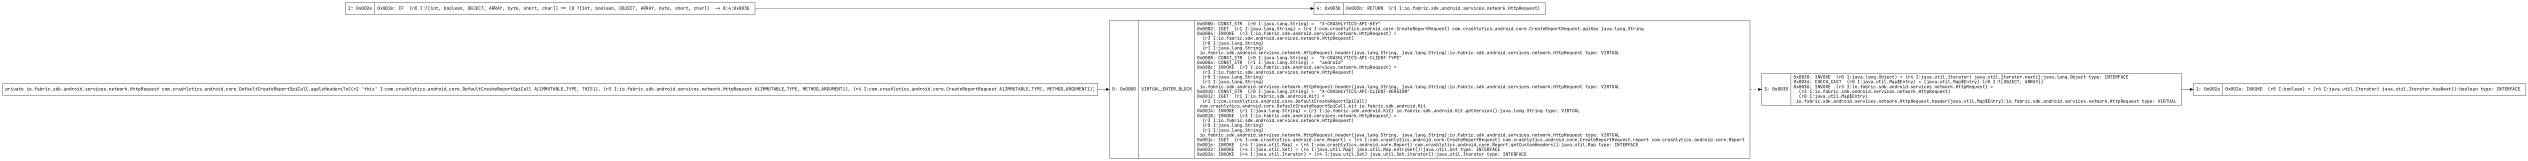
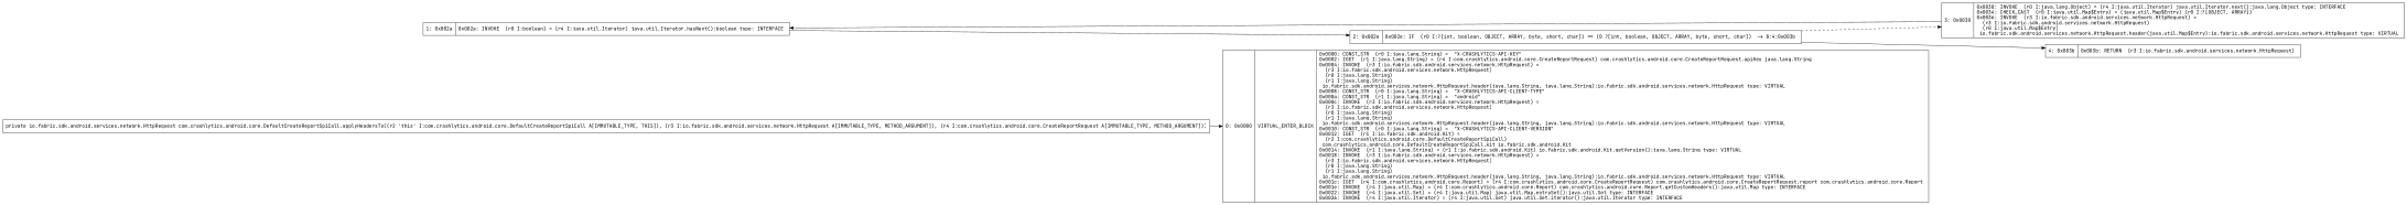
  digraph {
    fontname="JetBrains Mono"
    rankdir=LR
    node [fontname="JetBrains Mono" shape=record]
    edge [fontname="JetBrains Mono"]
    n1 [label="{0\:\ 0x0000|VIRTUAL_ENTER_BLOCK\l|0x0000: CONST_STR  (r0 I:java.lang.String) =  \"X\-CRASHLYTICS\-API\-KEY\" \l0x0002: IGET  (r1 I:java.lang.String) = (r4 I:com.crashlytics.android.core.CreateReportRequest) com.crashlytics.android.core.CreateReportRequest.apiKey java.lang.String \l0x0004: INVOKE  (r3 I:io.fabric.sdk.android.services.network.HttpRequest) = \l  (r3 I:io.fabric.sdk.android.services.network.HttpRequest)\l  (r0 I:java.lang.String)\l  (r1 I:java.lang.String)\l io.fabric.sdk.android.services.network.HttpRequest.header(java.lang.String, java.lang.String):io.fabric.sdk.android.services.network.HttpRequest type: VIRTUAL \l0x0008: CONST_STR  (r0 I:java.lang.String) =  \"X\-CRASHLYTICS\-API\-CLIENT\-TYPE\" \l0x000a: CONST_STR  (r1 I:java.lang.String) =  \"android\" \l0x000c: INVOKE  (r3 I:io.fabric.sdk.android.services.network.HttpRequest) = \l  (r3 I:io.fabric.sdk.android.services.network.HttpRequest)\l  (r0 I:java.lang.String)\l  (r1 I:java.lang.String)\l io.fabric.sdk.android.services.network.HttpRequest.header(java.lang.String, java.lang.String):io.fabric.sdk.android.services.network.HttpRequest type: VIRTUAL \l0x0010: CONST_STR  (r0 I:java.lang.String) =  \"X\-CRASHLYTICS\-API\-CLIENT\-VERSION\" \l0x0012: IGET  (r1 I:io.fabric.sdk.android.Kit) = \l  (r2 I:com.crashlytics.android.core.DefaultCreateReportSpiCall)\l com.crashlytics.android.core.DefaultCreateReportSpiCall.kit io.fabric.sdk.android.Kit \l0x0014: INVOKE  (r1 I:java.lang.String) = (r1 I:io.fabric.sdk.android.Kit) io.fabric.sdk.android.Kit.getVersion():java.lang.String type: VIRTUAL \l0x0018: INVOKE  (r3 I:io.fabric.sdk.android.services.network.HttpRequest) = \l  (r3 I:io.fabric.sdk.android.services.network.HttpRequest)\l  (r0 I:java.lang.String)\l  (r1 I:java.lang.String)\l io.fabric.sdk.android.services.network.HttpRequest.header(java.lang.String, java.lang.String):io.fabric.sdk.android.services.network.HttpRequest type: VIRTUAL \l0x001c: IGET  (r4 I:com.crashlytics.android.core.Report) = (r4 I:com.crashlytics.android.core.CreateReportRequest) com.crashlytics.android.core.CreateReportRequest.report com.crashlytics.android.core.Report \l0x001e: INVOKE  (r4 I:java.util.Map) = (r4 I:com.crashlytics.android.core.Report) com.crashlytics.android.core.Report.getCustomHeaders():java.util.Map type: INTERFACE \l0x0022: INVOKE  (r4 I:java.util.Set) = (r4 I:java.util.Map) java.util.Map.entrySet():java.util.Set type: INTERFACE \l0x0026: INVOKE  (r4 I:java.util.Iterator) = (r4 I:java.util.Set) java.util.Set.iterator():java.util.Iterator type: INTERFACE \l}"]
    n2 [label="{1\:\ 0x002a|0x002a: INVOKE  (r0 I:boolean) = (r4 I:java.util.Iterator) java.util.Iterator.hasNext():boolean type: INTERFACE \l}"]
    n3 [label="{2\:\ 0x002e|0x002e: IF  (r0 I:?[int, boolean, OBJECT, ARRAY, byte, short, char]) == (0 ?[int, boolean, OBJECT, ARRAY, byte, short, char])  \-\> B:4:0x003b \l}"]
    n4 [label="{3\:\ 0x0030|0x0030: INVOKE  (r0 I:java.lang.Object) = (r4 I:java.util.Iterator) java.util.Iterator.next():java.lang.Object type: INTERFACE \l0x0034: CHECK_CAST  (r0 I:java.util.Map$Entry) = (java.util.Map$Entry) (r0 I:?[OBJECT, ARRAY]) \l0x0036: INVOKE  (r3 I:io.fabric.sdk.android.services.network.HttpRequest) = \l  (r3 I:io.fabric.sdk.android.services.network.HttpRequest)\l  (r0 I:java.util.Map$Entry)\l io.fabric.sdk.android.services.network.HttpRequest.header(java.util.Map$Entry):io.fabric.sdk.android.services.network.HttpRequest type: VIRTUAL \l}"]
    n5 [label="{4\:\ 0x003b|0x003b: RETURN  (r3 I:io.fabric.sdk.android.services.network.HttpRequest) \l}"]
    n6 [label="{private io.fabric.sdk.android.services.network.HttpRequest com.crashlytics.android.core.DefaultCreateReportSpiCall.applyHeadersTo((r2 'this' I:com.crashlytics.android.core.DefaultCreateReportSpiCall A[IMMUTABLE_TYPE, THIS]), (r3 I:io.fabric.sdk.android.services.network.HttpRequest A[IMMUTABLE_TYPE, METHOD_ARGUMENT]), (r4 I:com.crashlytics.android.core.CreateReportRequest A[IMMUTABLE_TYPE, METHOD_ARGUMENT])) }"]
-   n1 -> n4 [style=dashed]
+   n2 -> n3
+   n3 -> n4 [style=dashed]
    n3 -> n5
    n4 -> n2
    n6 -> n1
  }
